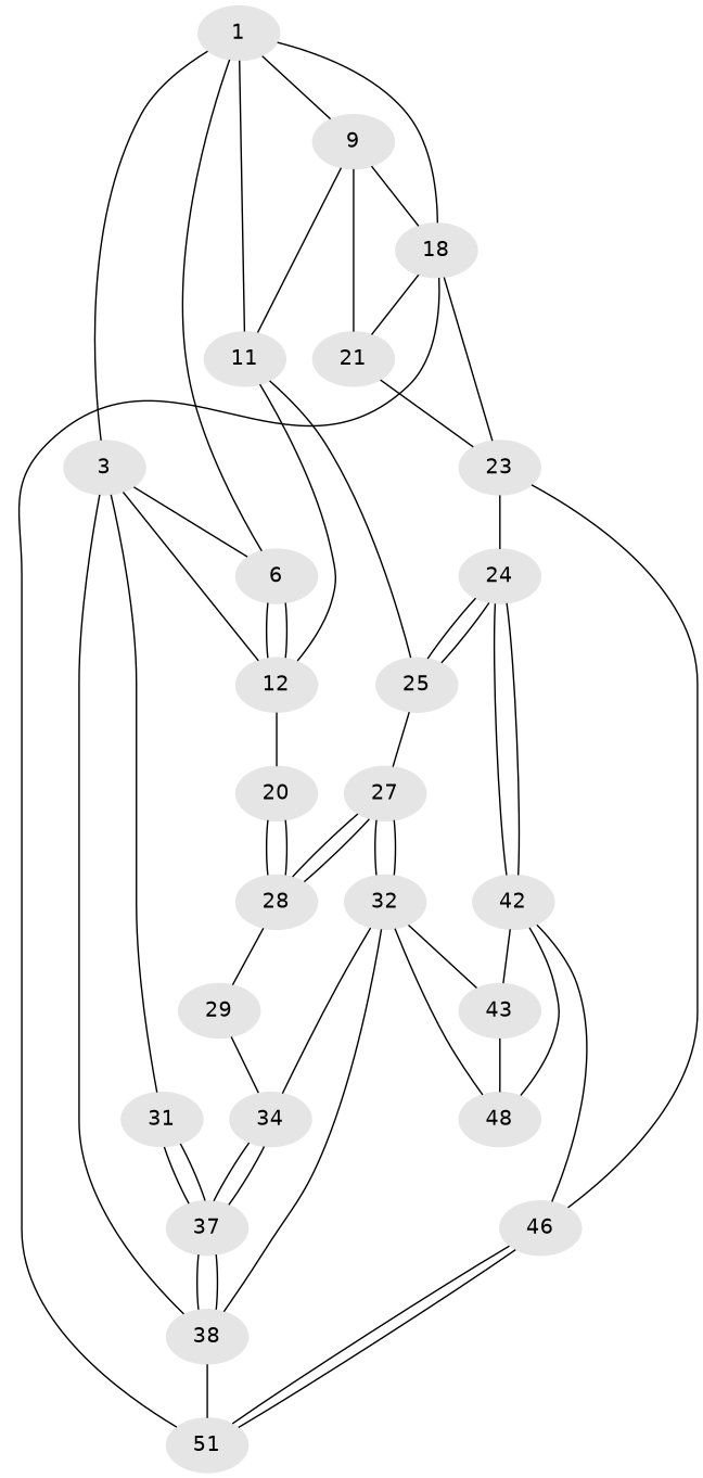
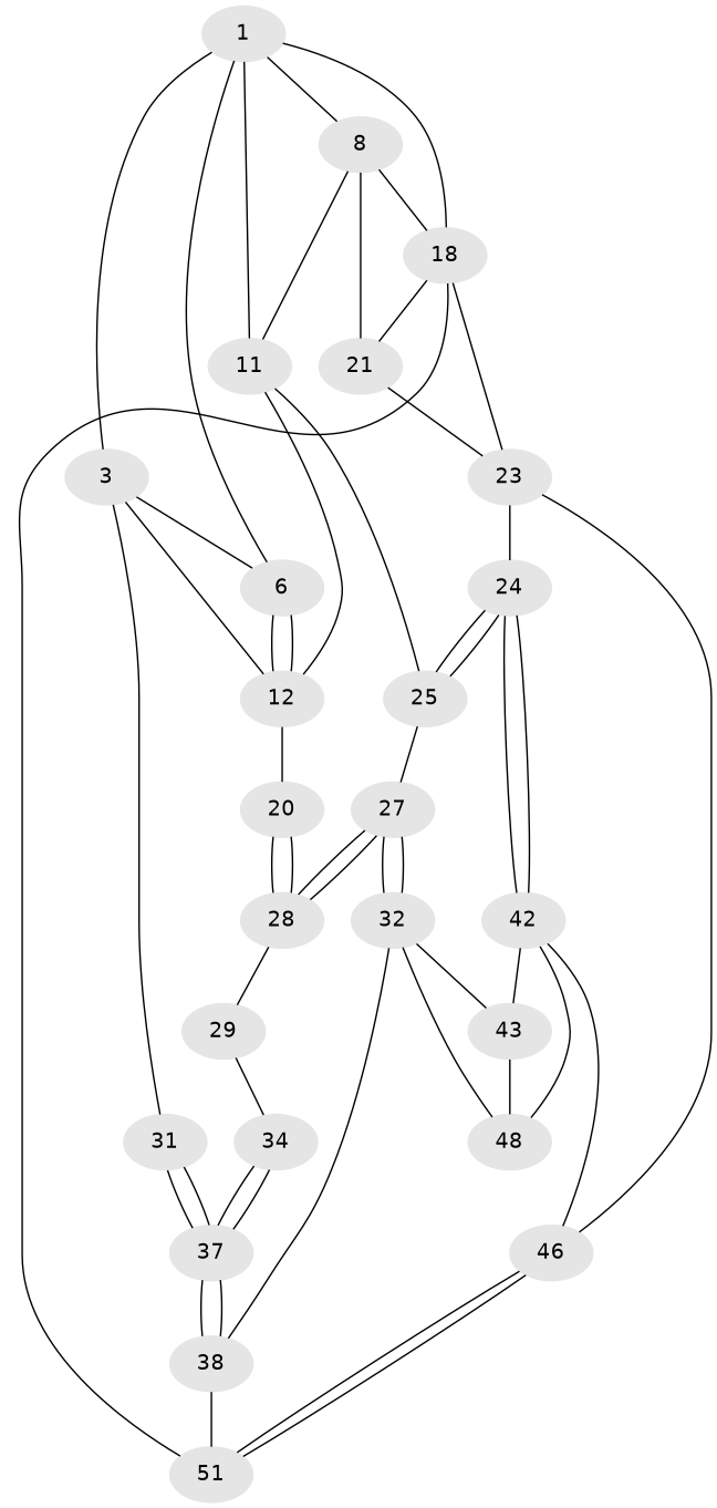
  graph {
    fontname="DejaVu Sans"
    node [color=gray90 fontname="DejaVu Sans" style=filled]
    edge [fontname="DejaVu Sans"]
    1 [super="+2+5"]
    3 [super="+4+8"]
    6
-   9 [super="+17+10"]
+   9 [super="+17+10" label=8]
    11 [super="+15"]
    18 [super="+19+36"]
    12 [super="+13+16"]
    31
    38
    21 [super="+22"]
    25 [super="+26"]
    23 [super="+45"]
    n13 [label=51]
    20
    37
    27
    28
    24
    46
    29 [super="+30"]
    42 [super="+47"]
    43 [super="+44"]
    48 [super="+51"]
    32 [super="+41+33"]
    34 [super="+35"]
    1 -- 3
    1 -- 6
    1 -- 9
    1 -- 11
    1 -- 18
    3 -- 6
    3 -- 12
    3 -- 31
-   3 -- 38
    6 -- 12
    6 -- 12
    9 -- 11
    9 -- 18
    9 -- 21 [weight=2]
    11 -- 12
    11 -- 25
    18 -- 21
    18 -- 23
    18 -- n13 [weight=2]
    12 -- 20 [weight=2]
    31 -- 37
    31 -- 37
    38 -- n13
    21 -- 23
    25 -- 27
    23 -- 24
    23 -- 46
    20 -- 28
    20 -- 28
    37 -- 38
    37 -- 38
    27 -- 28
    27 -- 28
    27 -- 32
    27 -- 32
    28 -- 29
    24 -- 25
    24 -- 25
    24 -- 42
    24 -- 42
    46 -- n13
    46 -- n13
    29 -- 34 [weight=2]
    42 -- 46
    42 -- 43
    42 -- 48
    43 -- 48 [weight=2]
    32 -- 38
    32 -- 43
    32 -- 48
-   32 -- 34
    34 -- 37
    34 -- 37
  }
